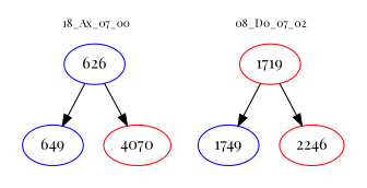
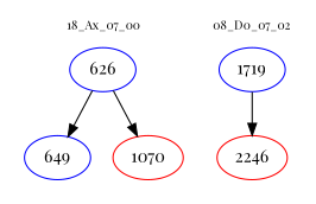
  digraph {
    fontname="Playfair Display"
    node [color=blue fontname="Playfair Display"]
    edge [color=black fontname="Playfair Display"]
    n1 [label=626]
    n2 [label=649]
-   n3 [color=red label=4070]
-   n4 [color=red label=1719]
-   n5 [label=1749]
+   n3 [color=red label=1070]
+   n4 [label=1719]
    n6 [color=red label=2246]
    subgraph cluster_1 {
      color=white
      fontsize=10
      label="18_Ax_07_00"
      n1
      n2
      n3
    }
    subgraph cluster_2 {
      color=white
      fontsize=10
      label="08_D0_07_02"
      n4
-     n5
      n6
    }
    n1 -> n2
    n1 -> n3
-   n4 -> n5
    n4 -> n6
  }
